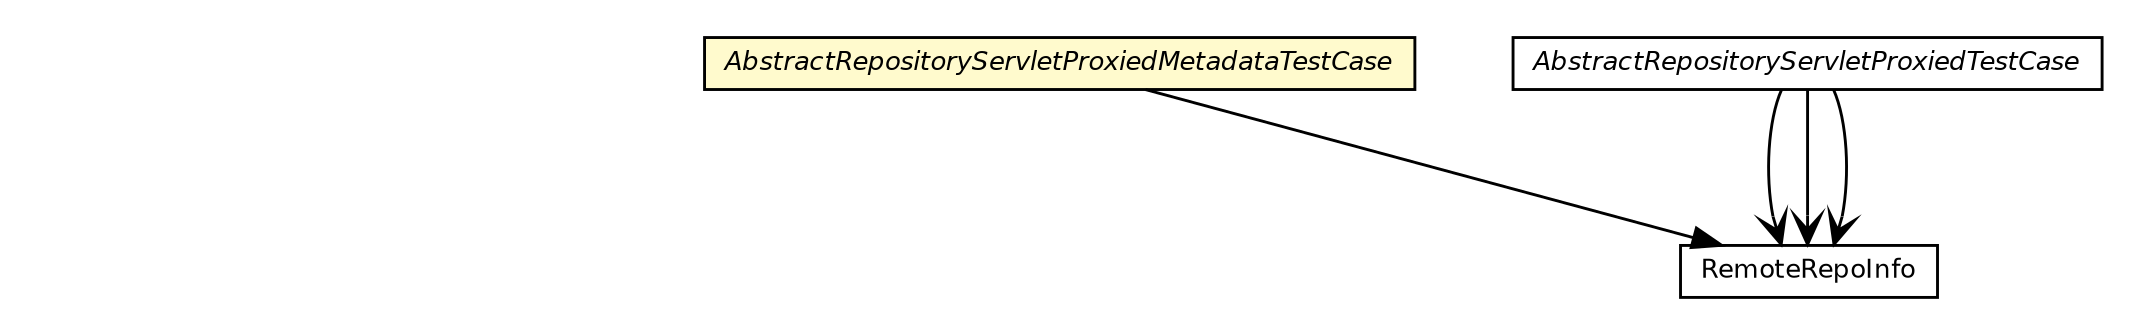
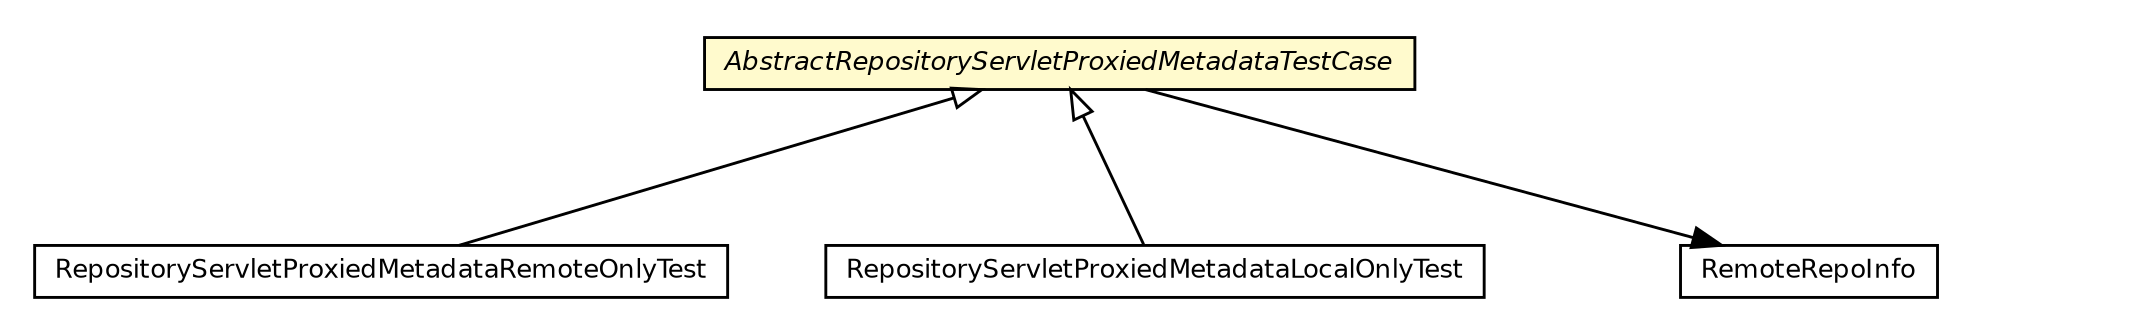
  digraph {
    node [fontcolor=black fontname=Helvetica fontsize=9.0 shape=plaintext]
    edge [arrowhead=open color=black fontcolor=black fontname=Helvetica fontsize=10.0 headport=p labelfontname=Helvetica labelfontsize=10 tailport=p]
-   n3 [label=<<table border="0" cellborder="1" cellspacing="0" cellpadding="2" port="p" href="./AbstractRepositoryServletProxiedTestCase.html"> 		<tr><td><table border="0" cellspacing="0" cellpadding="1"> 			<tr><td><font face="Helvetica-Oblique"> AbstractRepositoryServletProxiedTestCase </font></td></tr> 		</table></td></tr> 		</table>>]
+   n1 [label=<<table border="0" cellborder="1" cellspacing="0" cellpadding="2" port="p" href="./RepositoryServletProxiedMetadataRemoteOnlyTest.html"> 		<tr><td><table border="0" cellspacing="0" cellpadding="1"> 			<tr><td> RepositoryServletProxiedMetadataRemoteOnlyTest </td></tr> 		</table></td></tr> 		</table>>]
+   n2 [label=<<table border="0" cellborder="1" cellspacing="0" cellpadding="2" port="p" href="./RepositoryServletProxiedMetadataLocalOnlyTest.html"> 		<tr><td><table border="0" cellspacing="0" cellpadding="1"> 			<tr><td> RepositoryServletProxiedMetadataLocalOnlyTest </td></tr> 		</table></td></tr> 		</table>>]
    n4 [label=<<table border="0" cellborder="1" cellspacing="0" cellpadding="2" port="p" href="http://java.sun.com/j2se/1.4.2/docs/api/org/apache/maven/archiva/webdav/AbstractRepositoryServletProxiedTestCase/RemoteRepoInfo.html"> 		<tr><td><table border="0" cellspacing="0" cellpadding="1"> 			<tr><td> RemoteRepoInfo </td></tr> 		</table></td></tr> 		</table>>]
    n5 [label=<<table border="0" cellborder="1" cellspacing="0" cellpadding="2" port="p" bgcolor="lemonChiffon" href="./AbstractRepositoryServletProxiedMetadataTestCase.html"> 		<tr><td><table border="0" cellspacing="0" cellpadding="1"> 			<tr><td><font face="Helvetica-Oblique"> AbstractRepositoryServletProxiedMetadataTestCase </font></td></tr> 		</table></td></tr> 		</table>>]
-   n3 -> n4
-   n3 -> n4
-   n3 -> n4
+   n5 -> n1 [arrowtail=empty dir=back fontsize=10 arrowhead="" color="" fontcolor=""]
+   n5 -> n2 [arrowtail=empty dir=back fontsize=10 arrowhead="" color="" fontcolor=""]
    n5 -> n4 [arrowhead=normal]
  }
